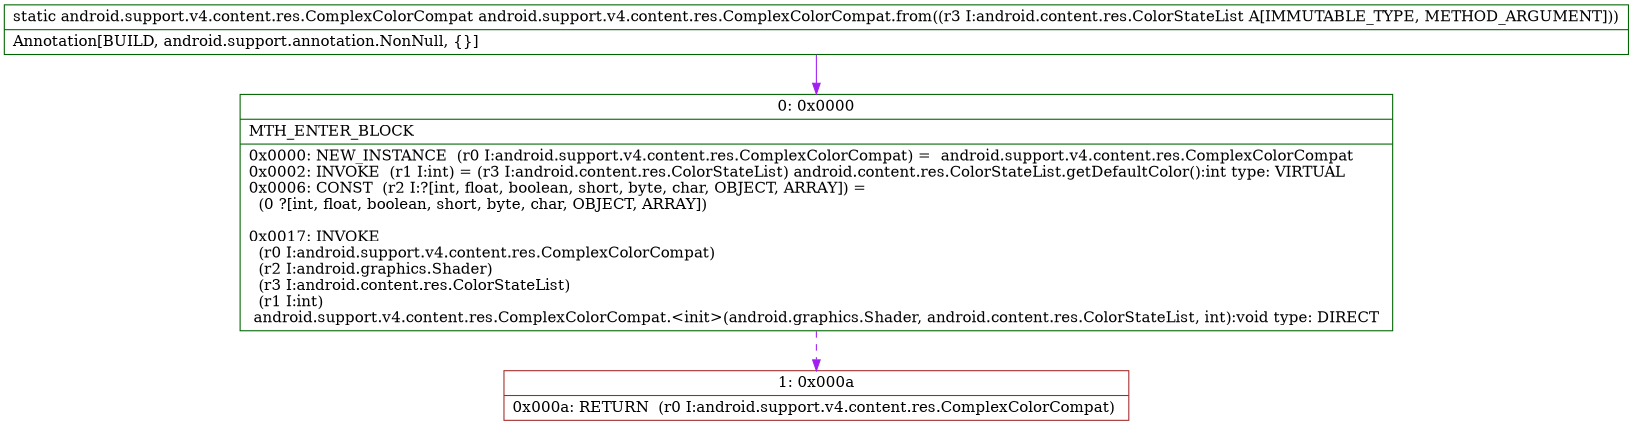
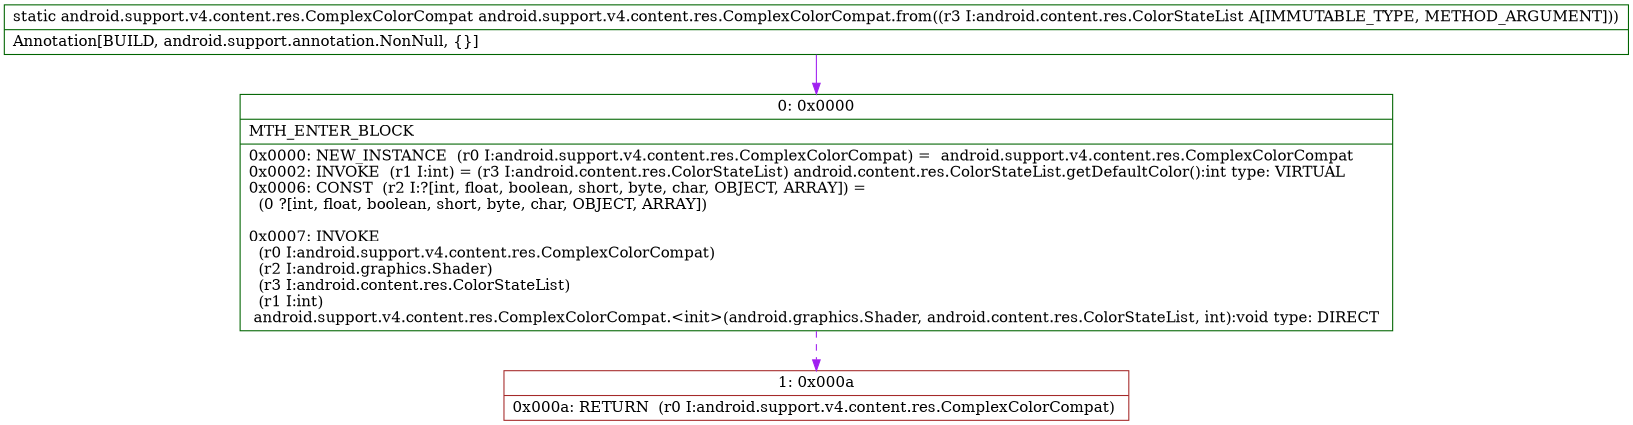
  digraph {
    node [shape=record color=darkgreen]
    edge [color=purple]
-   n1 [label="{0\:\ 0x0000|MTH_ENTER_BLOCK\l|0x0000: NEW_INSTANCE  (r0 I:android.support.v4.content.res.ComplexColorCompat) =  android.support.v4.content.res.ComplexColorCompat \l0x0002: INVOKE  (r1 I:int) = (r3 I:android.content.res.ColorStateList) android.content.res.ColorStateList.getDefaultColor():int type: VIRTUAL \l0x0006: CONST  (r2 I:?[int, float, boolean, short, byte, char, OBJECT, ARRAY]) = \l  (0 ?[int, float, boolean, short, byte, char, OBJECT, ARRAY])\l \l0x0017: INVOKE  \l  (r0 I:android.support.v4.content.res.ComplexColorCompat)\l  (r2 I:android.graphics.Shader)\l  (r3 I:android.content.res.ColorStateList)\l  (r1 I:int)\l android.support.v4.content.res.ComplexColorCompat.\<init\>(android.graphics.Shader, android.content.res.ColorStateList, int):void type: DIRECT \l}"]
+   n1 [label="{0\:\ 0x0000|MTH_ENTER_BLOCK\l|0x0000: NEW_INSTANCE  (r0 I:android.support.v4.content.res.ComplexColorCompat) =  android.support.v4.content.res.ComplexColorCompat \l0x0002: INVOKE  (r1 I:int) = (r3 I:android.content.res.ColorStateList) android.content.res.ColorStateList.getDefaultColor():int type: VIRTUAL \l0x0006: CONST  (r2 I:?[int, float, boolean, short, byte, char, OBJECT, ARRAY]) = \l  (0 ?[int, float, boolean, short, byte, char, OBJECT, ARRAY])\l \l0x0007: INVOKE  \l  (r0 I:android.support.v4.content.res.ComplexColorCompat)\l  (r2 I:android.graphics.Shader)\l  (r3 I:android.content.res.ColorStateList)\l  (r1 I:int)\l android.support.v4.content.res.ComplexColorCompat.\<init\>(android.graphics.Shader, android.content.res.ColorStateList, int):void type: DIRECT \l}"]
    n2 [label="{1\:\ 0x000a|0x000a: RETURN  (r0 I:android.support.v4.content.res.ComplexColorCompat) \l}" color=brown]
    n3 [label="{static android.support.v4.content.res.ComplexColorCompat android.support.v4.content.res.ComplexColorCompat.from((r3 I:android.content.res.ColorStateList A[IMMUTABLE_TYPE, METHOD_ARGUMENT]))  | Annotation[BUILD, android.support.annotation.NonNull, \{\}]\l}"]
    n1 -> n2 [style=dashed]
    n3 -> n1 [style=solid]
  }
